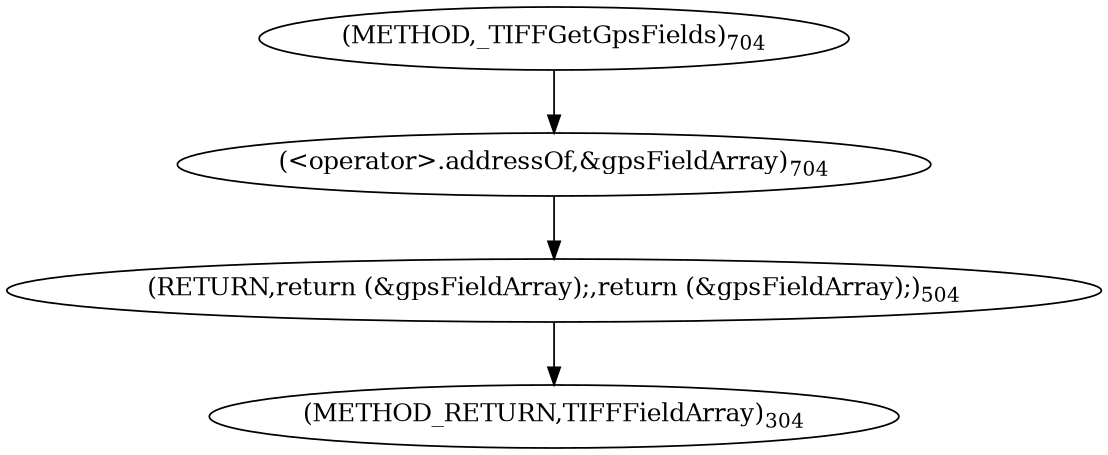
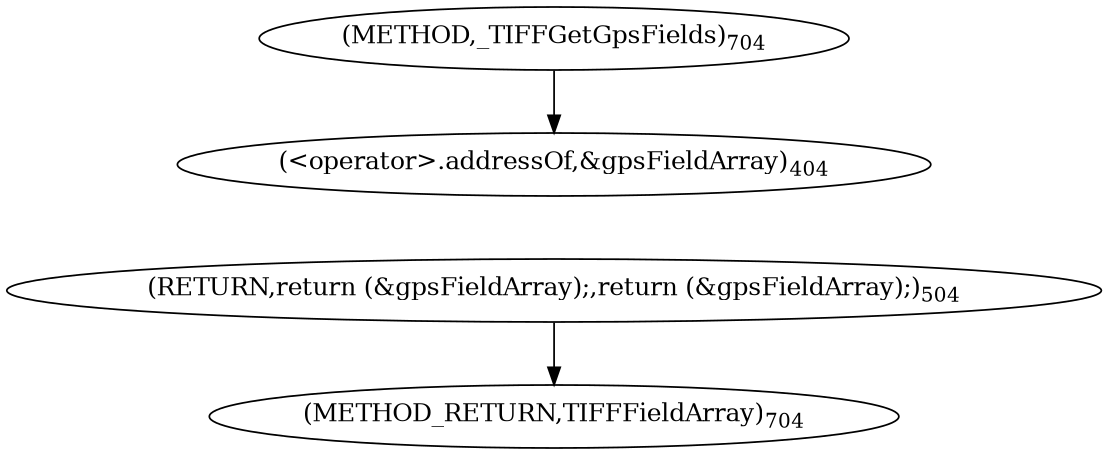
  digraph {
    n1 [label=<(RETURN,return (&amp;gpsFieldArray);,return (&amp;gpsFieldArray);)<SUB>504</SUB>>]
-   n2 [label=<(METHOD_RETURN,TIFFFieldArray)<SUB>304</SUB>>]
-   n3 [label=<(&lt;operator&gt;.addressOf,&amp;gpsFieldArray)<SUB>704</SUB>>]
+   n2 [label=<(METHOD_RETURN,TIFFFieldArray)<SUB>704</SUB>>]
+   n3 [label=<(&lt;operator&gt;.addressOf,&amp;gpsFieldArray)<SUB>404</SUB>>]
    n4 [label=<(METHOD,_TIFFGetGpsFields)<SUB>704</SUB>>]
    n1 -> n2
-   n3 -> n1
    n4 -> n3
  }
